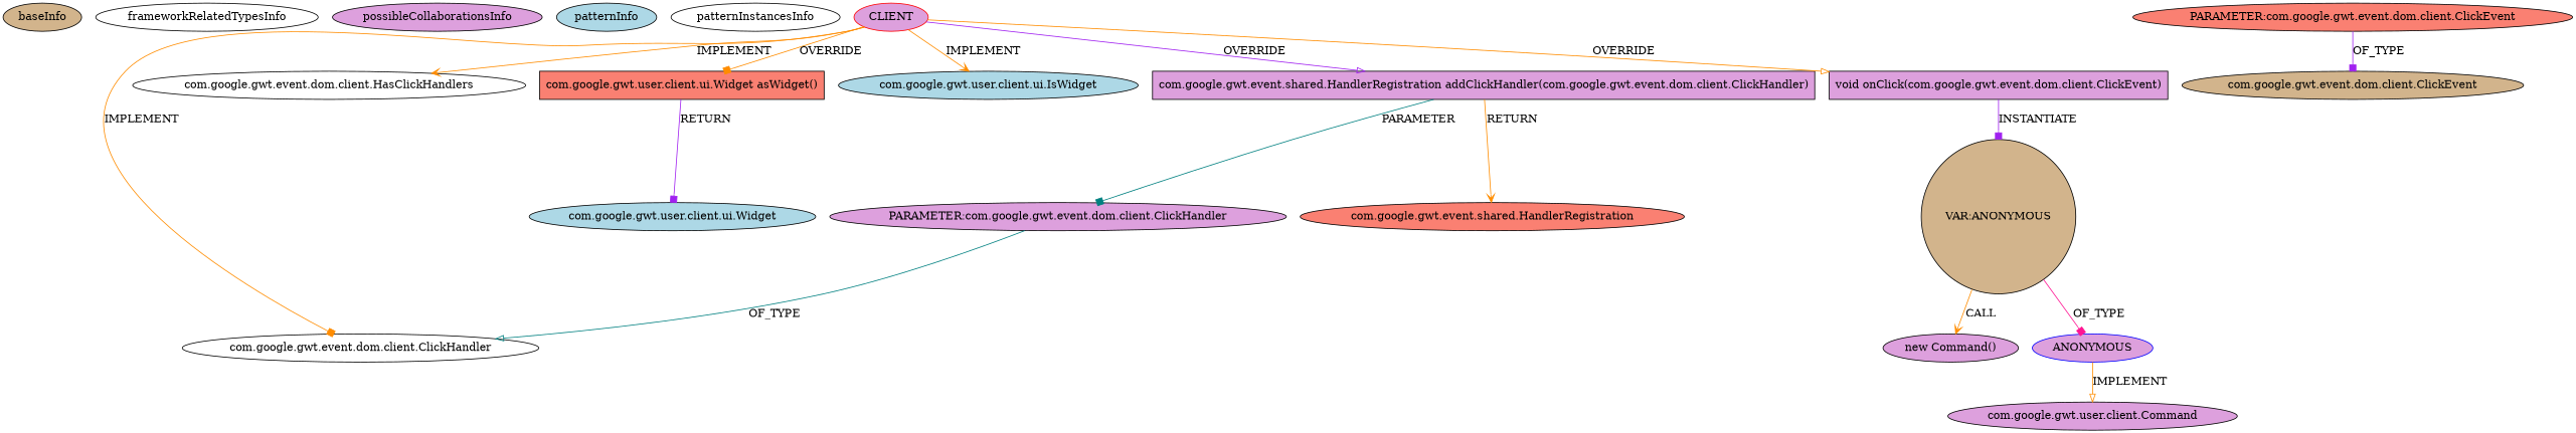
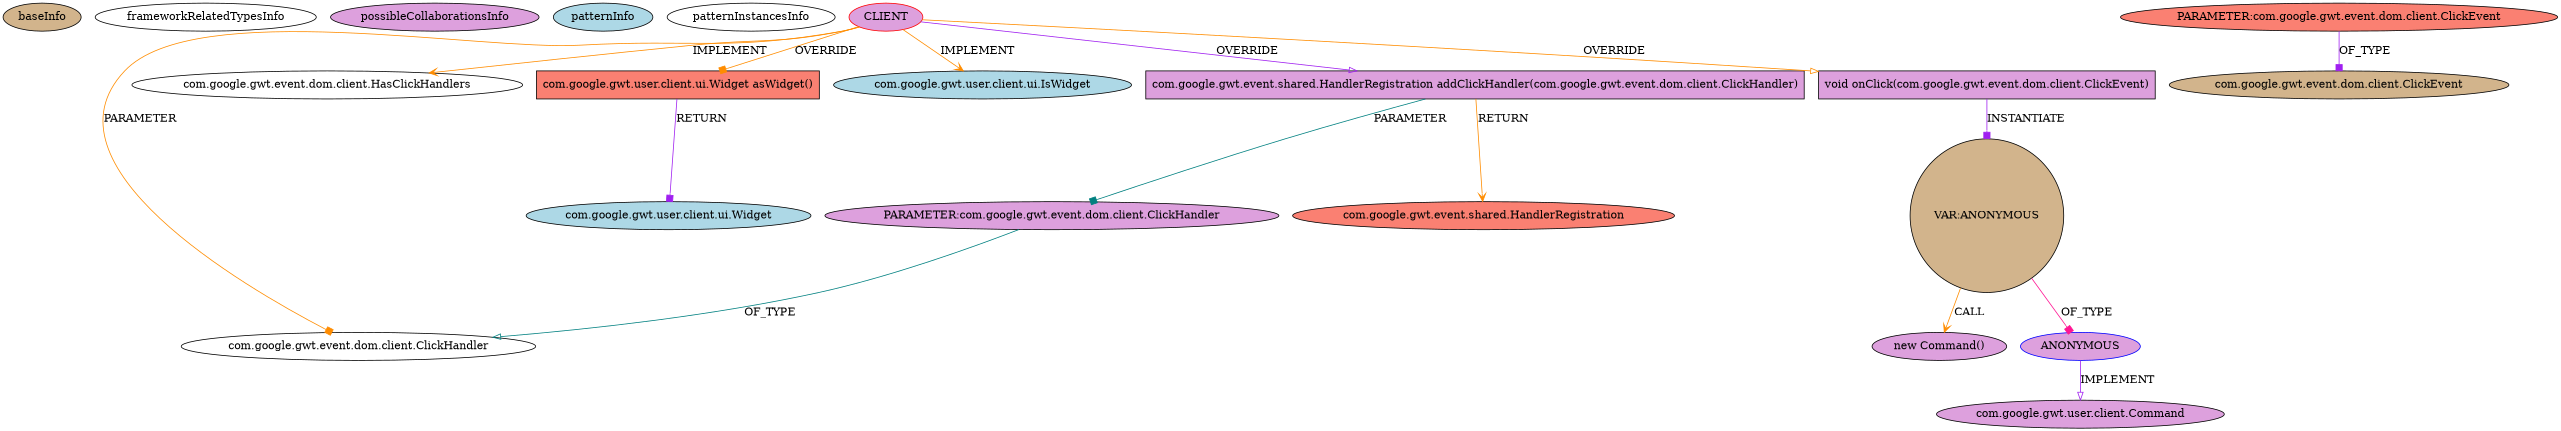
  digraph {
    node [fillcolor=plum style=filled isFrameworkType=false]
    edge [arrowhead=box color=darkorange]
    baseInfo [category=pattern fillcolor=tan graphId=828 isAnonymous=false possibleRelation=true isFrameworkType=""]
    frameworkRelatedTypesInfo [0="com.google.gwt.event.dom.client.HasClickHandlers" 1="com.google.gwt.user.client.ui.IsWidget" 2="com.google.gwt.event.dom.client.ClickHandler" fillcolor=white isFrameworkType=""]
    possibleCollaborationsInfo [0="828~INSTANTIATION-OVERRIDING_METHOD_DECLARATION-~com.google.gwt.event.dom.client.HasClickHandlers com.google.gwt.user.client.ui.IsWidget com.google.gwt.event.dom.client.ClickHandler ~com.google.gwt.user.client.Command ~false~true" isFrameworkType=""]
    patternInfo [fillcolor=lightblue frequency=2.0 patternRootClient=0 isFrameworkType=""]
    patternInstancesInfo [0="dapicard-gwt-surface~/dapicard-gwt-surface/gwt-surface-master/gwt-surface/src/main/java/com/axeiya/gwt/surface/client/control/AbstractButtonControl.java~AbstractButtonControl~1187" 1="dapicard-gwt-surface~/dapicard-gwt-surface/gwt-surface-master/gwt-surface/src/main/java/com/axeiya/gwt/surface/client/control/AbstractToggleControl.java~AbstractToggleControl~1190" fillcolor=white isFrameworkType=""]
    n6 [label="PARAMETER:com.google.gwt.event.dom.client.ClickHandler" vertexType=PARAMETER_DECLARATION]
    n7 [fillcolor=white label="com.google.gwt.event.dom.client.ClickHandler" vertexType=FRAMEWORK_INTERFACE_TYPE]
    n8 [color=red label=CLIENT vertexType=ROOT_CLIENT_CLASS_DECLARATION]
    n9 [fillcolor=white label="com.google.gwt.event.dom.client.HasClickHandlers" vertexType=FRAMEWORK_INTERFACE_TYPE]
    n10 [fillcolor=salmon label="com.google.gwt.user.client.ui.Widget asWidget()" shape=box vertexType=OVERRIDING_METHOD_DECLARATION]
    n11 [fillcolor=lightblue label="com.google.gwt.user.client.ui.IsWidget" vertexType=FRAMEWORK_INTERFACE_TYPE]
    n12 [label="com.google.gwt.event.shared.HandlerRegistration addClickHandler(com.google.gwt.event.dom.client.ClickHandler)" shape=box vertexType=OVERRIDING_METHOD_DECLARATION]
    n13 [label="void onClick(com.google.gwt.event.dom.client.ClickEvent)" shape=box vertexType=OVERRIDING_METHOD_DECLARATION]
    n14 [fillcolor=lightblue label="com.google.gwt.user.client.ui.Widget" vertexType=FRAMEWORK_CLASS_TYPE]
    n15 [fillcolor=salmon label="com.google.gwt.event.shared.HandlerRegistration" vertexType=FRAMEWORK_INTERFACE_TYPE]
    n16 [fillcolor=tan label="VAR:ANONYMOUS" shape=circle vertexType=VARIABLE_EXPRESION]
    n17 [label="new Command()" vertexType=CONSTRUCTOR_CALL]
    n18 [color=blue label=ANONYMOUS vertexType=REFERENCE_ANONYMOUS_DECLARATION]
    n19 [fillcolor=salmon label="PARAMETER:com.google.gwt.event.dom.client.ClickEvent" vertexType=PARAMETER_DECLARATION]
    n20 [fillcolor=tan label="com.google.gwt.event.dom.client.ClickEvent" vertexType=FRAMEWORK_CLASS_TYPE]
    n21 [label="com.google.gwt.user.client.Command" vertexType=FRAMEWORK_INTERFACE_TYPE]
    n6 -> n7 [arrowhead=onormal color=teal label=OF_TYPE]
-   n8 -> n7 [label=IMPLEMENT]
+   n8 -> n7 [label=PARAMETER]
    n8 -> n9 [arrowhead=vee label=IMPLEMENT]
    n8 -> n10 [label=OVERRIDE]
    n8 -> n11 [arrowhead=vee label=IMPLEMENT]
    n8 -> n12 [arrowhead=onormal color=purple label=OVERRIDE]
    n8 -> n13 [arrowhead=onormal label=OVERRIDE]
    n10 -> n14 [color=purple label=RETURN]
    n12 -> n6 [color=teal label=PARAMETER]
    n12 -> n15 [arrowhead=vee label=RETURN]
    n13 -> n16 [color=purple label=INSTANTIATE]
    n16 -> n17 [arrowhead=vee label=CALL]
    n16 -> n18 [color=deeppink label=OF_TYPE]
-   n18 -> n21 [arrowhead=onormal label=IMPLEMENT]
+   n18 -> n21 [arrowhead=onormal color=purple label=IMPLEMENT]
    n19 -> n20 [color=purple label=OF_TYPE]
  }
